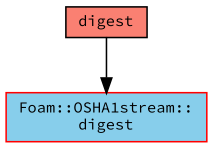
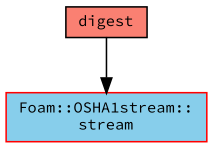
  digraph {
    rankdir=TB
    fontname="Source Code Pro"
    node [fontname="Source Code Pro" fontsize=10 shape=record style=filled]
    n1 [color=black fillcolor=salmon fontcolor=black height=0.2 label=digest width=0.4]
-   n2 [color=red height=0.2 label="Foam::OSHA1stream::\ldigest" width=0.4 fillcolor=skyblue]
+   n2 [color=red height=0.2 label="Foam::OSHA1stream::\lstream" width=0.4 fillcolor=skyblue]
    n1 -> n2 [color=black fontname="Source Code Pro" fontsize=10 labelfontname=FreeSans labelfontsize=10 style=solid arrowhead=normal]
  }
